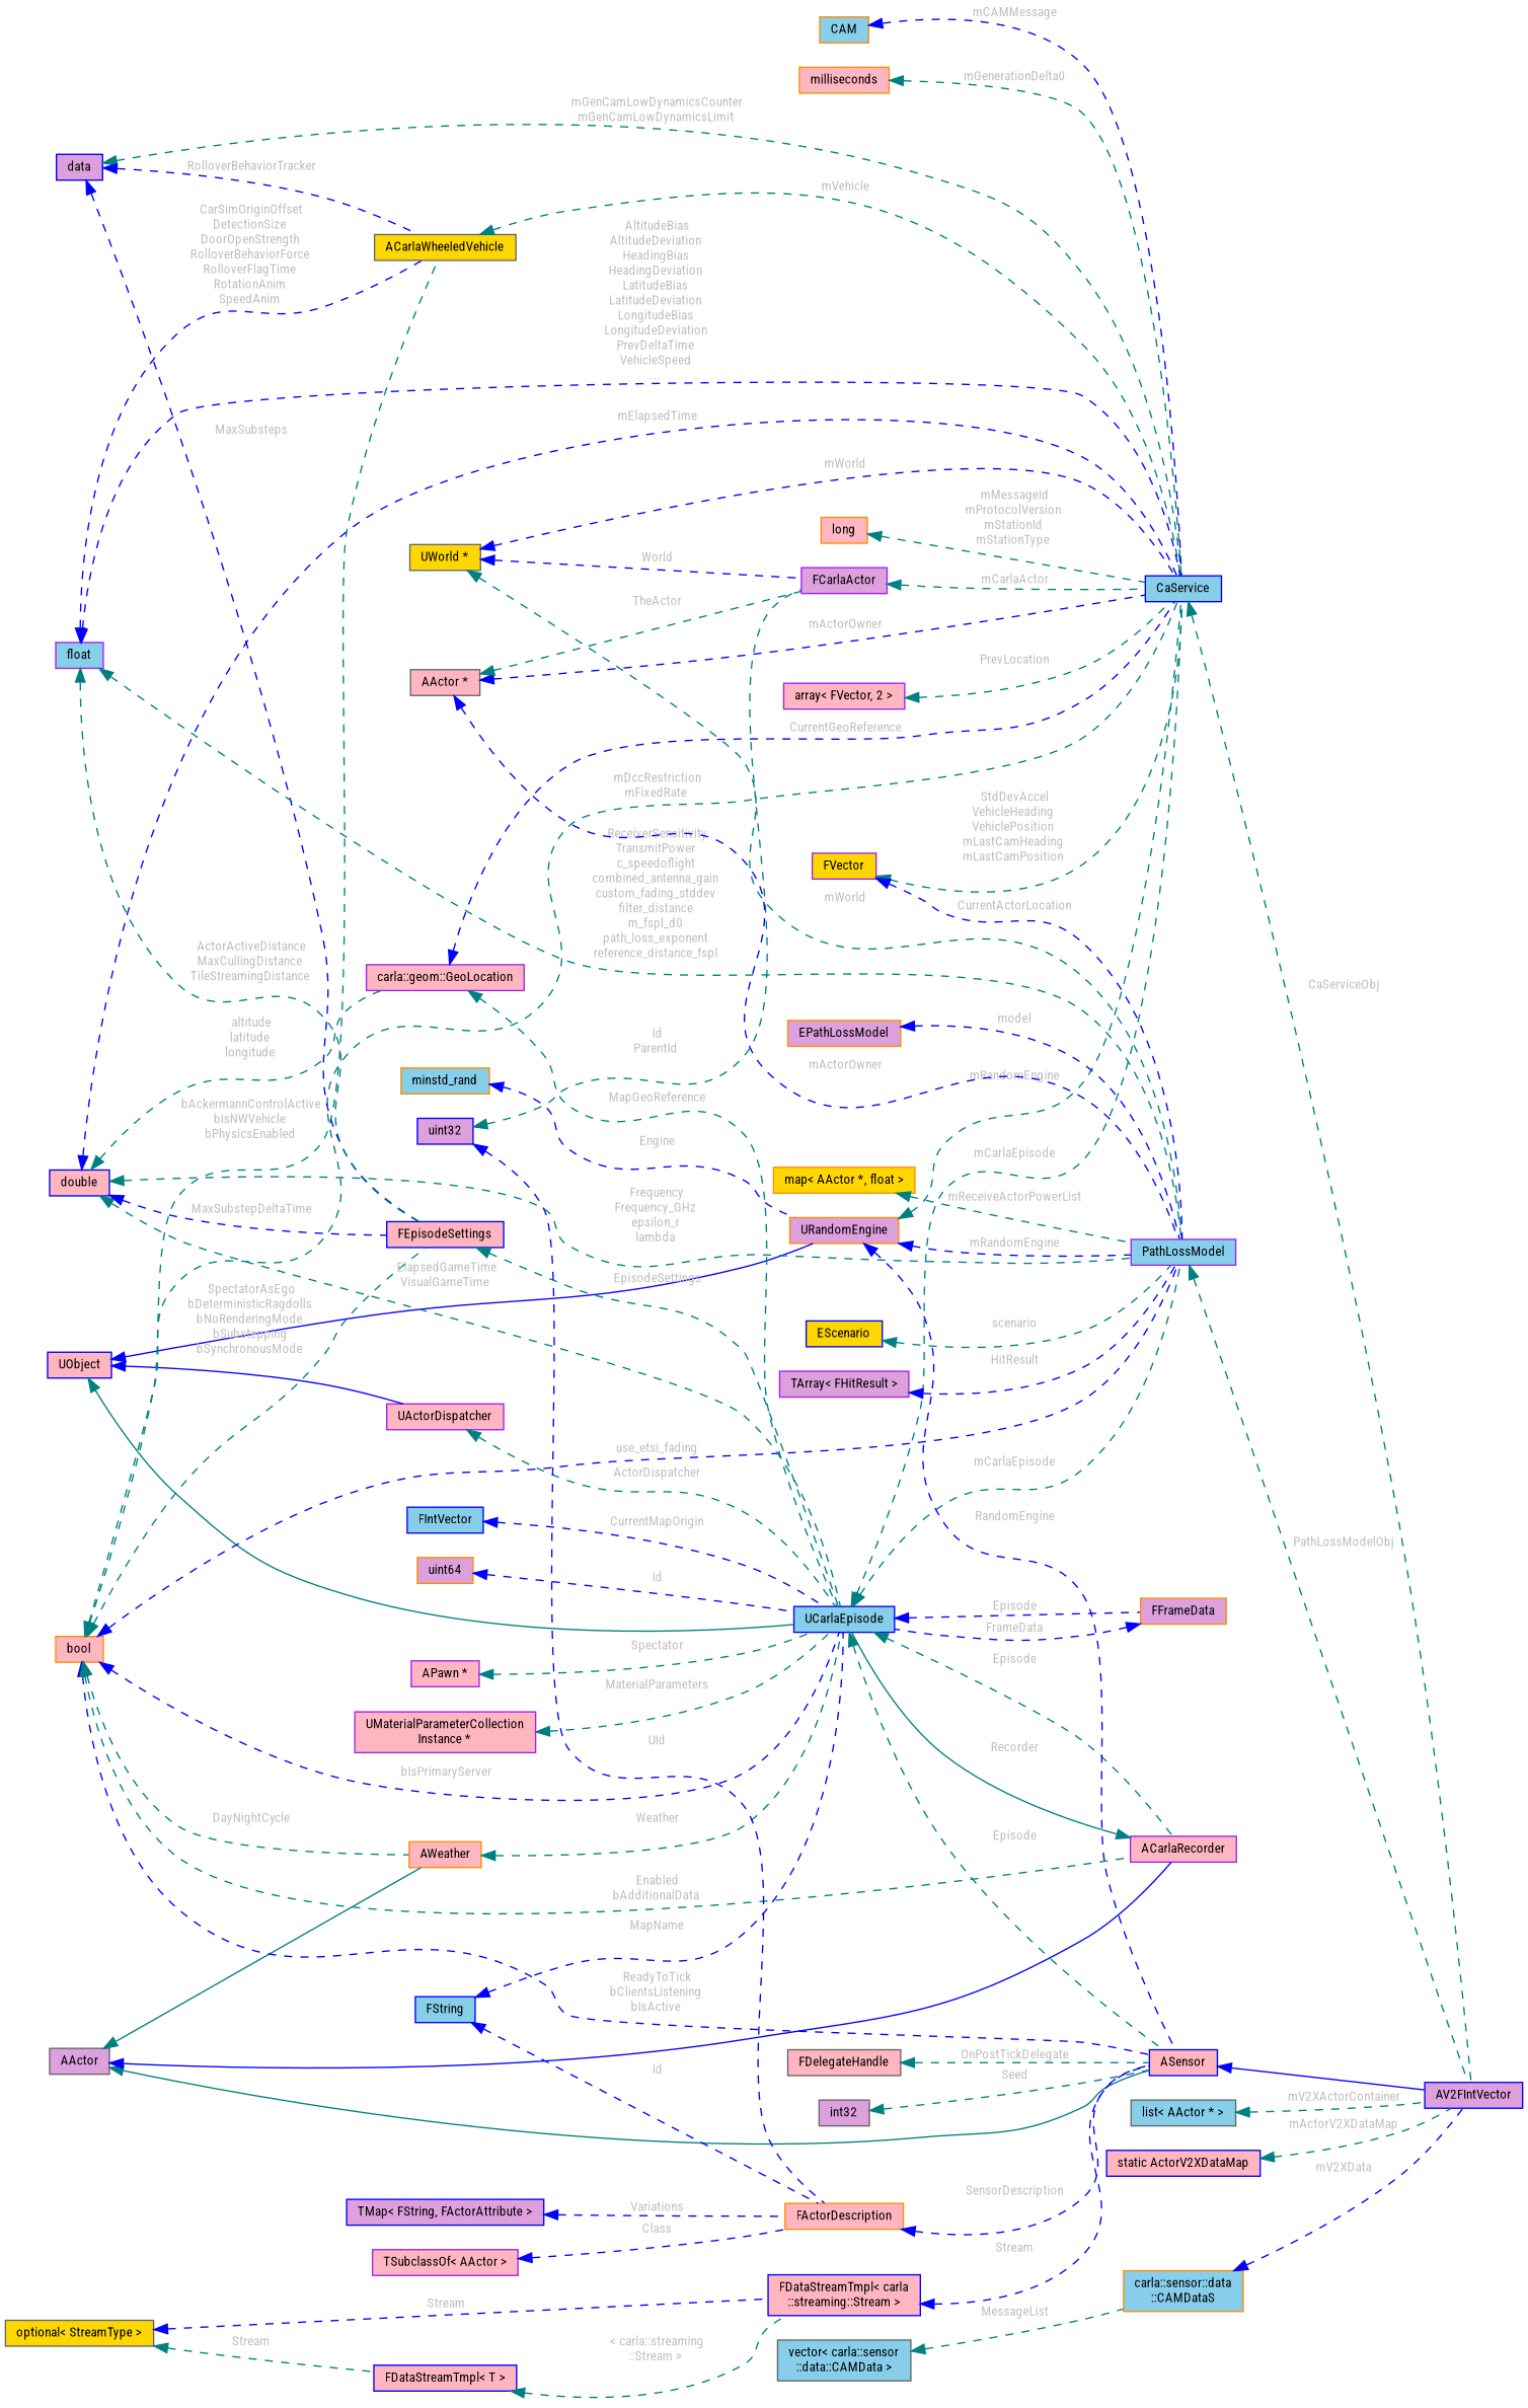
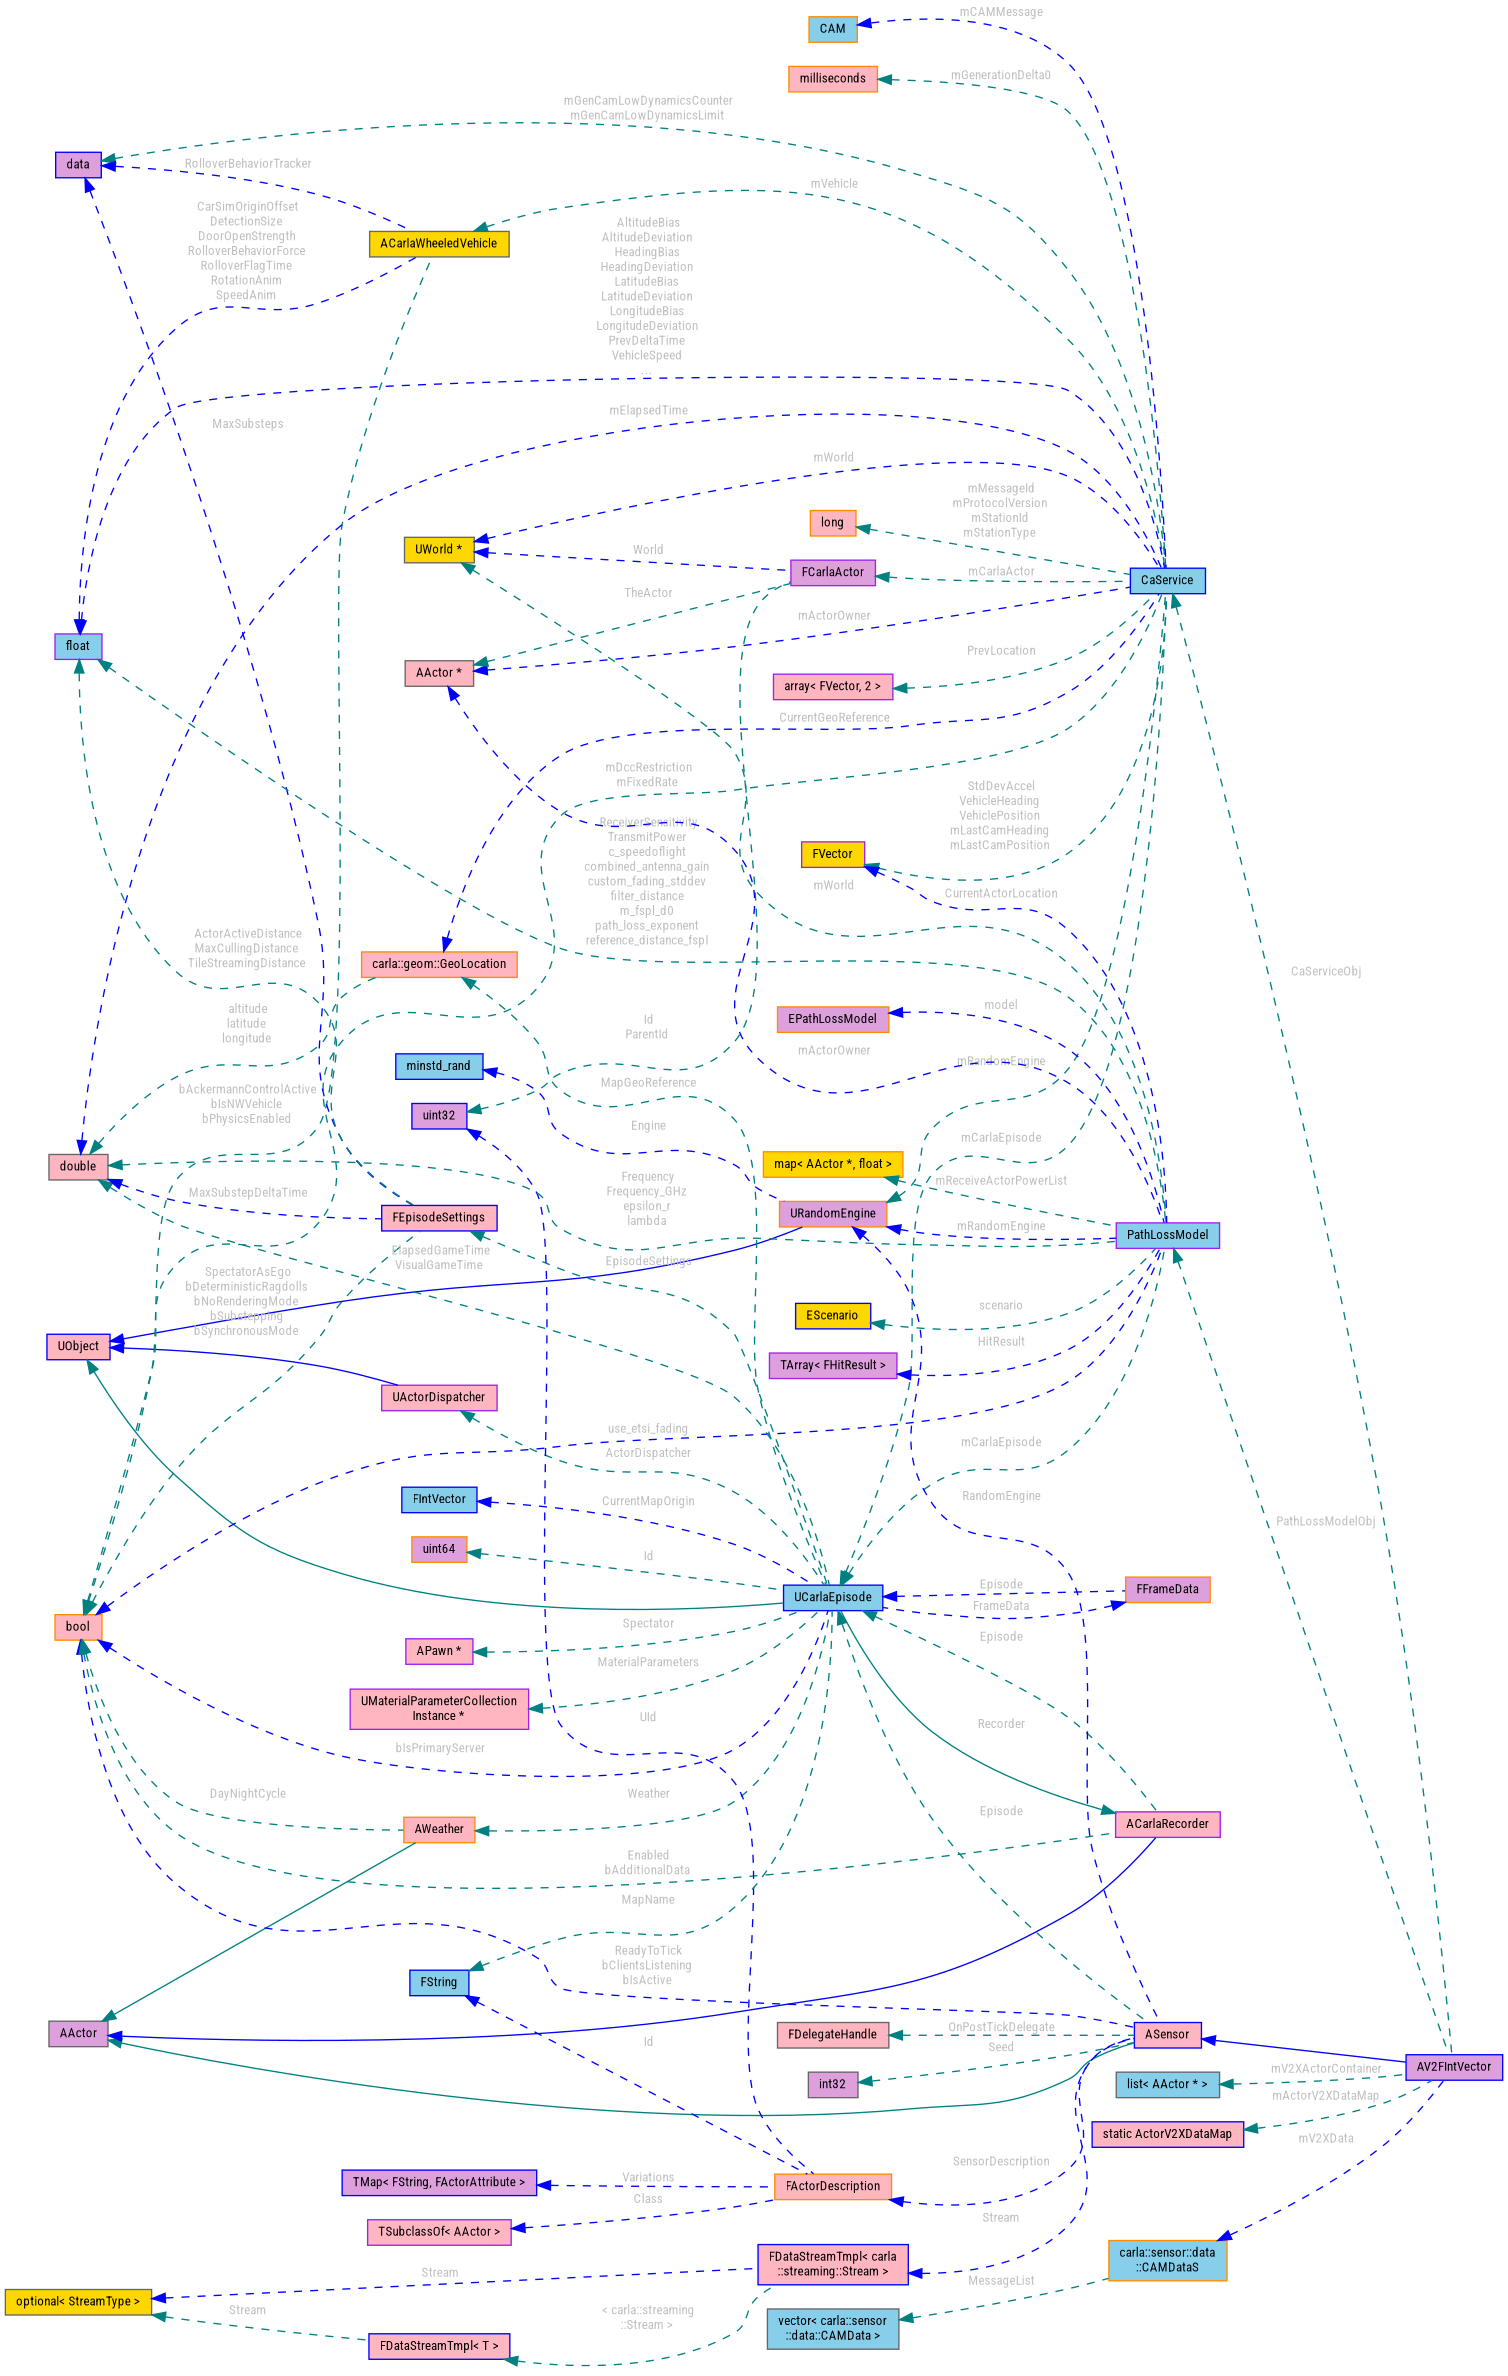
  digraph {
    fontname="Roboto Condensed"
    rankdir=LR
    node [color=blue fillcolor=lightpink fontname="Roboto Condensed" fontsize=10 shape=box style=filled]
    edge [color=teal dir=back fontname="Roboto Condensed" fontsize=10 labelfontname=Helvetica labelfontsize=10 style=dashed fontcolor=grey]
    n1 [fillcolor=plum fontcolor=black height=0.2 label=AV2FIntVector width=0.4]
    n2 [height=0.2 label=ASensor width=0.4]
    n3 [color=gray40 fillcolor=plum height=0.2 label=AActor width=0.4]
    n4 [color=darkorange height=0.2 label=AWeather width=0.4]
    n5 [color=purple height=0.2 label=ACarlaRecorder width=0.4]
    n6 [fillcolor=skyblue height=0.2 label=UCarlaEpisode width=0.4]
    n7 [color=gray40 fillcolor=plum height=0.2 label=int32 width=0.4]
    n8 [color=darkorange fillcolor=plum height=0.2 label=URandomEngine width=0.4]
    n9 [fillcolor=skyblue height=0.2 label=CaService width=0.4]
    n10 [color=purple fillcolor=skyblue height=0.2 label=PathLossModel width=0.4]
    n11 [height=0.2 label=UObject width=0.4]
    n12 [color=purple height=0.2 label=UActorDispatcher width=0.4]
    n13 [color=darkorange fillcolor=plum height=0.2 label=FFrameData width=0.4]
-   n14 [color=darkorange fillcolor=skyblue height=0.2 label=minstd_rand width=0.4]
+   n14 [fillcolor=skyblue height=0.2 label=minstd_rand width=0.4]
    n15 [color=darkorange height=0.2 label=bool width=0.4]
    n16 [height=0.2 label=FEpisodeSettings width=0.4]
    n17 [color=gray40 fillcolor=gold height=0.2 label=ACarlaWheeledVehicle width=0.4]
    n18 [height=0.2 label="FDataStreamTmpl\< carla\l::streaming::Stream \>" width=0.4]
    n19 [color=gray40 fillcolor=gold height=0.2 label="optional\< StreamType \>" width=0.4]
    n20 [height=0.2 label="FDataStreamTmpl\< T \>" width=0.4]
    n21 [color=gray40 height=0.2 label=FDelegateHandle width=0.4]
    n22 [color=darkorange height=0.2 label=FActorDescription width=0.4]
    n23 [fillcolor=plum height=0.2 label=uint32 width=0.4]
    n24 [color=purple fillcolor=plum height=0.2 label=FCarlaActor width=0.4]
    n25 [fillcolor=skyblue height=0.2 label=FString width=0.4]
    n26 [color=purple height=0.2 label="TSubclassOf\< AActor \>" width=0.4]
    n27 [fillcolor=plum height=0.2 label="TMap\< FString, FActorAttribute \>" width=0.4]
    n28 [color=darkorange fillcolor=plum height=0.2 label=uint64 width=0.4]
-   n29 [height=0.2 label=double width=0.4]
-   n30 [color=purple height=0.2 label="carla::geom::GeoLocation" width=0.4]
+   n29 [color=gray40 height=0.2 label=double width=0.4]
+   n30 [color=darkorange height=0.2 label="carla::geom::GeoLocation" width=0.4]
    n31 [fillcolor=plum height=0.2 label=data width=0.4]
    n32 [color=purple fillcolor=skyblue height=0.2 label=float width=0.4]
    n33 [color=purple height=0.2 label="APawn *" width=0.4]
    n34 [color=purple height=0.2 label="UMaterialParameterCollection\lInstance *" width=0.4]
    n35 [fillcolor=skyblue height=0.2 label=FIntVector width=0.4]
    n36 [color=gray40 fillcolor=skyblue height=0.2 label="list\< AActor * \>" width=0.4]
    n37 [color=gray40 height=0.2 label="AActor *" width=0.4]
    n38 [color=gray40 fillcolor=gold height=0.2 label="UWorld *" width=0.4]
    n39 [color=purple fillcolor=gold height=0.2 label=FVector width=0.4]
    n40 [color=darkorange height=0.2 label=milliseconds width=0.4]
    n41 [color=darkorange height=0.2 label=long width=0.4]
    n42 [color=purple height=0.2 label="array\< FVector, 2 \>" width=0.4]
    n43 [color=darkorange fillcolor=skyblue height=0.2 label=CAM width=0.4]
    n44 [color=darkorange fillcolor=gold height=0.2 label="map\< AActor *, float \>" width=0.4]
    n45 [fillcolor=gold height=0.2 label=EScenario width=0.4]
    n46 [color=darkorange fillcolor=plum height=0.2 label=EPathLossModel width=0.4]
    n47 [color=purple fillcolor=plum height=0.2 label="TArray\< FHitResult \>" width=0.4]
    n48 [height=0.2 label="static ActorV2XDataMap" width=0.4]
    n49 [color=darkorange fillcolor=skyblue height=0.2 label="carla::sensor::data\l::CAMDataS" width=0.4]
    n50 [color=gray40 fillcolor=skyblue height=0.2 label="vector\< carla::sensor\l::data::CAMData \>" width=0.4]
    n2 -> n1 [color=blue style=solid fontcolor=""]
    n3 -> n2 [style=solid fontcolor=""]
    n3 -> n4 [style=solid fontcolor=""]
    n3 -> n5 [color=blue style=solid fontcolor=""]
    n4 -> n6 [label=" Weather"]
    n5 -> n6 [label=" Recorder" style=solid]
    n6 -> n2 [label=" Episode"]
    n6 -> n5 [label=" Episode"]
    n6 -> n9 [label=" mCarlaEpisode"]
    n6 -> n10 [label=" mCarlaEpisode"]
    n6 -> n13 [color=blue label=" Episode"]
    n7 -> n2 [label=" Seed"]
    n8 -> n2 [color=blue label=" RandomEngine"]
    n8 -> n9 [label=" mRandomEngine"]
    n8 -> n10 [color=blue label=" mRandomEngine"]
    n9 -> n1 [label=" CaServiceObj"]
    n10 -> n1 [label=" PathLossModelObj"]
    n11 -> n6 [style=solid fontcolor=""]
    n11 -> n8 [color=blue style=solid fontcolor=""]
    n11 -> n12 [color=blue style=solid fontcolor=""]
    n12 -> n6 [label=" ActorDispatcher"]
    n13 -> n6 [color=blue label=" FrameData"]
    n14 -> n8 [color=blue label=" Engine"]
    n15 -> n2 [color=blue label=" ReadyToTick\nbClientsListening\nbIsActive"]
    n15 -> n4 [label=" DayNightCycle"]
    n15 -> n5 [label=" Enabled\nbAdditionalData"]
    n15 -> n6 [color=blue label=" bIsPrimaryServer"]
    n15 -> n9 [label=" mDccRestriction\nmFixedRate"]
    n15 -> n10 [color=blue label=" use_etsi_fading"]
    n15 -> n16 [label=" SpectatorAsEgo\nbDeterministicRagdolls\nbNoRenderingMode\nbSubstepping\nbSynchronousMode"]
    n15 -> n17 [label=" bAckermannControlActive\nbIsNWVehicle\nbPhysicsEnabled"]
    n16 -> n6 [label=" EpisodeSettings"]
    n17 -> n9 [label=" mVehicle"]
    n18 -> n2 [color=blue label=" Stream"]
    n19 -> n18 [color=blue label=" Stream"]
    n19 -> n20 [label=" Stream"]
    n20 -> n18 [label=" \< carla::streaming\l::Stream \>"]
    n21 -> n2 [label=" OnPostTickDelegate"]
    n22 -> n2 [color=blue label=" SensorDescription"]
    n23 -> n22 [color=blue label=" UId"]
    n23 -> n24 [label=" Id\nParentId"]
    n24 -> n9 [label=" mCarlaActor"]
-   n25 -> n6 [color=blue label=" MapName"]
+   n25 -> n6 [label=" MapName"]
    n25 -> n22 [color=blue label=" Id"]
    n26 -> n22 [color=blue label=" Class"]
    n27 -> n22 [color=blue label=" Variations"]
-   n28 -> n6 [color=blue label=" Id"]
+   n28 -> n6 [label=" Id"]
    n29 -> n6 [label=" ElapsedGameTime\nVisualGameTime"]
    n29 -> n9 [color=blue label=" mElapsedTime"]
    n29 -> n10 [label=" Frequency\nFrequency_GHz\nepsilon_r\nlambda"]
    n29 -> n16 [color=blue label=" MaxSubstepDeltaTime"]
    n29 -> n30 [label=" altitude\nlatitude\nlongitude"]
    n30 -> n6 [label=" MapGeoReference"]
    n30 -> n9 [color=blue label=" CurrentGeoReference"]
    n31 -> n9 [label=" mGenCamLowDynamicsCounter\nmGenCamLowDynamicsLimit"]
    n31 -> n16 [color=blue label=" MaxSubsteps"]
    n31 -> n17 [color=blue label=" RolloverBehaviorTracker"]
    n32 -> n9 [color=blue label=" AltitudeBias\nAltitudeDeviation\nHeadingBias\nHeadingDeviation\nLatitudeBias\nLatitudeDeviation\nLongitudeBias\nLongitudeDeviation\nPrevDeltaTime\nVehicleSpeed\n..."]
    n32 -> n10 [label=" ReceiverSensitivity\nTransmitPower\nc_speedoflight\ncombined_antenna_gain\ncustom_fading_stddev\nfilter_distance\nm_fspl_d0\npath_loss_exponent\nreference_distance_fspl"]
    n32 -> n16 [label=" ActorActiveDistance\nMaxCullingDistance\nTileStreamingDistance"]
    n32 -> n17 [color=blue label=" CarSimOriginOffset\nDetectionSize\nDoorOpenStrength\nRolloverBehaviorForce\nRolloverFlagTime\nRotationAnim\nSpeedAnim"]
    n33 -> n6 [label=" Spectator"]
    n34 -> n6 [label=" MaterialParameters"]
    n35 -> n6 [color=blue label=" CurrentMapOrigin"]
    n36 -> n1 [label=" mV2XActorContainer"]
    n37 -> n9 [color=blue label=" mActorOwner"]
    n37 -> n10 [color=blue label=" mActorOwner"]
    n37 -> n24 [label=" TheActor"]
    n38 -> n9 [color=blue label=" mWorld"]
    n38 -> n10 [label=" mWorld"]
    n38 -> n24 [color=blue label=" World"]
    n39 -> n9 [label=" StdDevAccel\nVehicleHeading\nVehiclePosition\nmLastCamHeading\nmLastCamPosition"]
    n39 -> n10 [color=blue label=" CurrentActorLocation"]
    n40 -> n9 [label=" mGenerationDelta0"]
    n41 -> n9 [label=" mMessageId\nmProtocolVersion\nmStationId\nmStationType"]
    n42 -> n9 [label=" PrevLocation"]
    n43 -> n9 [color=blue label=" mCAMMessage"]
    n44 -> n10 [label=" mReceiveActorPowerList"]
    n45 -> n10 [label=" scenario"]
    n46 -> n10 [color=blue label=" model"]
    n47 -> n10 [color=blue label=" HitResult"]
    n48 -> n1 [label=" mActorV2XDataMap"]
    n49 -> n1 [color=blue label=" mV2XData"]
    n50 -> n49 [label=" MessageList"]
  }
